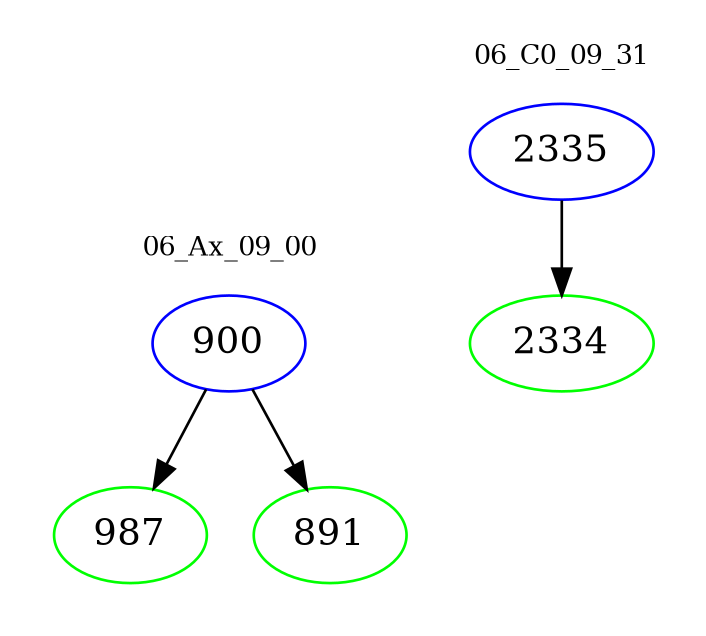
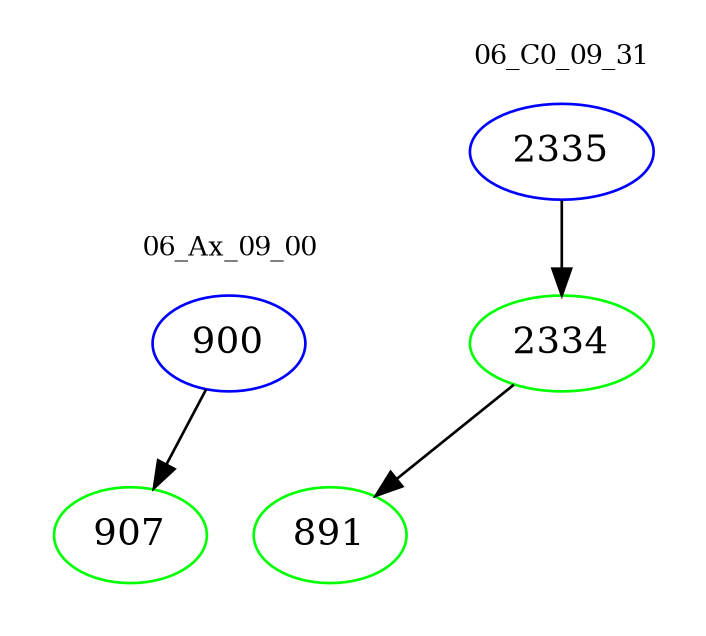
  digraph {
    node [color=green]
    edge [color=black]
    n1 [color=blue label=900]
    n2 [label=891]
-   n3 [label=987]
+   n3 [label=907]
    n4 [color=blue label=2335]
    n5 [label=2334]
    subgraph cluster_1 {
      color=white
      fontsize=10
      label="06_Ax_09_00"
      n1
      n2
      n3
    }
    subgraph cluster_2 {
      color=white
      fontsize=10
      label="06_C0_09_31"
      n4
      n5
    }
-   n1 -> n2
+   n5 -> n2
    n1 -> n3
    n4 -> n5
  }
